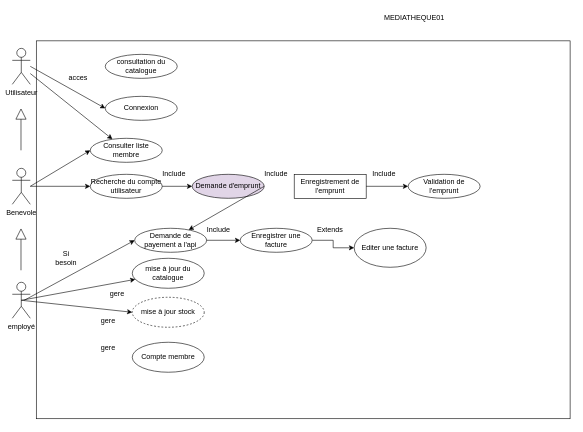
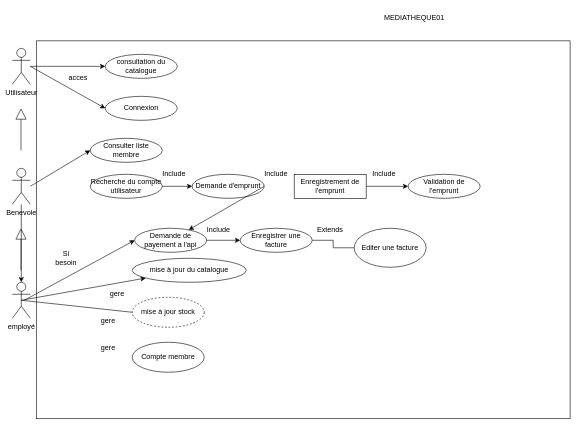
  <mxCell id="0" />
  <mxCell id="1" parent="0" />
  <mxCell id="2" value="" style="html=1;" parent="1" vertex="1"><mxGeometry x="60" y="67.5" width="890" height="630" as="geometry" /></mxCell>
  <mxCell id="3" value="MEDIATHEQUE01&lt;br&gt;" style="text;html=1;align=center;verticalAlign=middle;resizable=0;points=[];autosize=1;" parent="1" vertex="1"><mxGeometry x="630" y="20" width="120" height="20" as="geometry" /></mxCell>
  <mxCell id="4" value="Benevole" style="shape=umlActor;verticalLabelPosition=bottom;verticalAlign=top;html=1;outlineConnect=0;" parent="1" vertex="1"><mxGeometry x="20" y="280" width="30" height="60" as="geometry" /></mxCell>
  <mxCell id="5" value="employé" style="shape=umlActor;verticalLabelPosition=bottom;verticalAlign=top;html=1;outlineConnect=0;" parent="1" vertex="1"><mxGeometry x="20" y="470" width="30" height="60" as="geometry" /></mxCell>
  <mxCell id="6" value="Utilisateur" style="shape=umlActor;verticalLabelPosition=bottom;verticalAlign=top;html=1;outlineConnect=0;" parent="1" vertex="1"><mxGeometry x="20" y="80" width="30" height="60" as="geometry" /></mxCell>
  <mxCell id="7" value="consultation du catalogue" style="ellipse;whiteSpace=wrap;html=1;" parent="1" vertex="1"><mxGeometry x="175" y="90" width="120" height="40" as="geometry" /></mxCell>
- <mxCell id="8" value="" style="endArrow=classic;html=1;" parent="1" source="6" target="43" edge="1"><mxGeometry width="50" height="50" relative="1" as="geometry"><mxPoint x="330" y="410" as="sourcePoint" /><mxPoint x="380" y="360" as="targetPoint" /></mxGeometry></mxCell>
+ <mxCell id="8" value="" style="endArrow=classic;html=1;entryX=0;entryY=0.5;entryDx=0;entryDy=0;" parent="1" source="6" target="7" edge="1"><mxGeometry width="50" height="50" relative="1" as="geometry"><mxPoint x="330" y="410" as="sourcePoint" /><mxPoint x="380" y="360" as="targetPoint" /></mxGeometry></mxCell>
  <mxCell id="9" value="" style="endArrow=classic;html=1;exitX=0.5;exitY=0.5;exitDx=0;exitDy=0;exitPerimeter=0;" parent="1" source="5" target="10" edge="1"><mxGeometry width="50" height="50" relative="1" as="geometry"><mxPoint x="200" y="600" as="sourcePoint" /><mxPoint x="250" y="550" as="targetPoint" /></mxGeometry></mxCell>
- <mxCell id="10" value="mise à jour du catalogue " style="ellipse;whiteSpace=wrap;html=1;" parent="1" vertex="1"><mxGeometry x="220" y="430" width="120" height="50" as="geometry" /></mxCell>
+ <mxCell id="10" value="mise à jour du catalogue " style="ellipse;whiteSpace=wrap;html=1;" parent="1" vertex="1"><mxGeometry x="220" y="430" width="190" height="40" as="geometry" /></mxCell>
  <mxCell id="11" value="" style="endArrow=block;endSize=16;endFill=0;html=1;" parent="1" edge="1"><mxGeometry width="160" relative="1" as="geometry"><mxPoint x="34.5" y="450" as="sourcePoint" /><mxPoint x="34.5" y="380" as="targetPoint" /></mxGeometry></mxCell>
  <mxCell id="12" style="edgeStyle=orthogonalEdgeStyle;rounded=0;orthogonalLoop=1;jettySize=auto;html=1;exitX=0.5;exitY=1;exitDx=0;exitDy=0;" parent="1" edge="1"><mxGeometry relative="1" as="geometry"><mxPoint x="220" y="225" as="sourcePoint" /><mxPoint x="220" y="225" as="targetPoint" /></mxGeometry></mxCell>
  <mxCell id="13" value="" style="endArrow=block;endSize=16;endFill=0;html=1;" parent="1" edge="1"><mxGeometry width="160" relative="1" as="geometry"><mxPoint x="34.5" y="250" as="sourcePoint" /><mxPoint x="34.5" y="180" as="targetPoint" /></mxGeometry></mxCell>
  <mxCell id="14" value="Enregistrement de l'emprunt" style="whiteSpace=wrap;html=1;rounded=0;" parent="1" vertex="1"><mxGeometry x="490" y="290" width="120" height="40" as="geometry" /></mxCell>
  <mxCell id="15" value="mise à jour stock" style="ellipse;whiteSpace=wrap;html=1;dashed=1;" parent="1" vertex="1"><mxGeometry x="220" y="495" width="120" height="50" as="geometry" /></mxCell>
- <mxCell id="16" value="" style="endArrow=classic;html=1;entryX=0;entryY=0.5;entryDx=0;entryDy=0;exitX=0.5;exitY=0.5;exitDx=0;exitDy=0;exitPerimeter=0;" parent="1" target="15" edge="1" source="5"><mxGeometry width="50" height="50" relative="1" as="geometry"><mxPoint x="60" y="500" as="sourcePoint" /><mxPoint x="650" y="280" as="targetPoint" /></mxGeometry></mxCell>
+ <mxCell id="16" value="" style="endArrow=none;html=1;entryX=0;entryY=0.5;entryDx=0;entryDy=0;exitX=0.5;exitY=0.5;exitDx=0;exitDy=0;exitPerimeter=0;" parent="1" target="15" edge="1" source="5"><mxGeometry width="50" height="50" relative="1" as="geometry"><mxPoint x="60" y="500" as="sourcePoint" /><mxPoint x="650" y="280" as="targetPoint" /></mxGeometry></mxCell>
  <mxCell id="17" value="gere" style="text;html=1;strokeColor=none;fillColor=none;align=center;verticalAlign=middle;whiteSpace=wrap;rounded=0;" parent="1" vertex="1"><mxGeometry x="160" y="525" width="40" height="20" as="geometry" /></mxCell>
  <mxCell id="18" value="acces" style="text;html=1;strokeColor=none;fillColor=none;align=center;verticalAlign=middle;whiteSpace=wrap;rounded=0;" parent="1" vertex="1"><mxGeometry x="110" y="120" width="40" height="20" as="geometry" /></mxCell>
  <mxCell id="19" value="Compte membre" style="ellipse;whiteSpace=wrap;html=1;" parent="1" vertex="1"><mxGeometry x="220" y="570" width="120" height="50" as="geometry" /></mxCell>
  <mxCell id="20" value="gere" style="text;html=1;strokeColor=none;fillColor=none;align=center;verticalAlign=middle;whiteSpace=wrap;rounded=0;" parent="1" vertex="1"><mxGeometry x="160" y="570" width="40" height="20" as="geometry" /></mxCell>
  <mxCell id="21" value="Connexion" style="ellipse;whiteSpace=wrap;html=1;" parent="1" vertex="1"><mxGeometry x="175" y="160" width="120" height="40" as="geometry" /></mxCell>
  <mxCell id="22" value="" style="endArrow=classic;html=1;entryX=0;entryY=0.5;entryDx=0;entryDy=0;" parent="1" target="21" edge="1"><mxGeometry width="50" height="50" relative="1" as="geometry"><mxPoint x="50" y="110" as="sourcePoint" /><mxPoint x="700" y="320" as="targetPoint" /></mxGeometry></mxCell>
- <mxCell id="23" value="Demande d'emprunt" style="ellipse;whiteSpace=wrap;html=1;fillColor=#e1d5e7;" vertex="1" parent="1"><mxGeometry x="320" y="290" width="120" height="40" as="geometry" /></mxCell>
+ <mxCell id="23" value="Demande d'emprunt" style="ellipse;whiteSpace=wrap;html=1;" vertex="1" parent="1"><mxGeometry x="320" y="290" width="120" height="40" as="geometry" /></mxCell>
  <mxCell id="24" value="Recherche du compte utilisateur" style="ellipse;whiteSpace=wrap;html=1;" vertex="1" parent="1"><mxGeometry x="150" y="290" width="120" height="40" as="geometry" /></mxCell>
- <mxCell id="25" value="" style="endArrow=classic;html=1;entryX=0;entryY=0.5;entryDx=0;entryDy=0;" edge="1" parent="1" source="4" target="24"><mxGeometry width="50" height="50" relative="1" as="geometry"><mxPoint x="390" y="370" as="sourcePoint" /><mxPoint x="440" y="320" as="targetPoint" /></mxGeometry></mxCell>
+ <mxCell id="25" value="" style="endArrow=classic;html=1;" edge="1" parent="1" source="4" target="5"><mxGeometry width="50" height="50" relative="1" as="geometry"><mxPoint x="390" y="370" as="sourcePoint" /><mxPoint x="440" y="320" as="targetPoint" /></mxGeometry></mxCell>
  <mxCell id="26" value="" style="endArrow=classic;html=1;exitX=1;exitY=0.5;exitDx=0;exitDy=0;entryX=0;entryY=0.5;entryDx=0;entryDy=0;" edge="1" parent="1" source="24" target="23"><mxGeometry width="50" height="50" relative="1" as="geometry"><mxPoint x="390" y="370" as="sourcePoint" /><mxPoint x="440" y="320" as="targetPoint" /></mxGeometry></mxCell>
  <mxCell id="27" value="" style="endArrow=classic;html=1;exitX=1;exitY=0.5;exitDx=0;exitDy=0;" edge="1" parent="1" source="23" target="30"><mxGeometry width="50" height="50" relative="1" as="geometry"><mxPoint x="390" y="370" as="sourcePoint" /><mxPoint x="440" y="320" as="targetPoint" /></mxGeometry></mxCell>
  <mxCell id="28" value="Validation de l'emprunt" style="ellipse;whiteSpace=wrap;html=1;" vertex="1" parent="1"><mxGeometry x="680" y="290" width="120" height="40" as="geometry" /></mxCell>
  <mxCell id="29" value="" style="endArrow=classic;html=1;exitX=1;exitY=0.5;exitDx=0;exitDy=0;entryX=0;entryY=0.5;entryDx=0;entryDy=0;" edge="1" parent="1" source="14" target="28"><mxGeometry width="50" height="50" relative="1" as="geometry"><mxPoint x="390" y="370" as="sourcePoint" /><mxPoint x="440" y="320" as="targetPoint" /></mxGeometry></mxCell>
  <mxCell id="30" value="Demande de payement a l'api" style="ellipse;whiteSpace=wrap;html=1;" vertex="1" parent="1"><mxGeometry x="224" y="380" width="120" height="40" as="geometry" /></mxCell>
- <mxCell id="31" value="" style="edgeStyle=orthogonalEdgeStyle;rounded=0;orthogonalLoop=1;jettySize=auto;html=1;" edge="1" parent="1" source="32" target="38"><mxGeometry relative="1" as="geometry" /></mxCell>
+ <mxCell id="31" value="" style="edgeStyle=orthogonalEdgeStyle;rounded=0;orthogonalLoop=1;jettySize=auto;html=1;endArrow=none;" edge="1" parent="1" source="32" target="38"><mxGeometry relative="1" as="geometry" /></mxCell>
  <mxCell id="32" value="Enregistrer une facture" style="ellipse;whiteSpace=wrap;html=1;" vertex="1" parent="1"><mxGeometry x="400" y="380" width="120" height="40" as="geometry" /></mxCell>
  <mxCell id="33" value="" style="endArrow=classic;html=1;entryX=0;entryY=0.5;entryDx=0;entryDy=0;" edge="1" parent="1" target="30"><mxGeometry width="50" height="50" relative="1" as="geometry"><mxPoint x="40" y="500" as="sourcePoint" /><mxPoint x="440" y="320" as="targetPoint" /></mxGeometry></mxCell>
  <mxCell id="34" value="" style="endArrow=classic;html=1;exitX=1;exitY=0.5;exitDx=0;exitDy=0;entryX=0;entryY=0.5;entryDx=0;entryDy=0;" edge="1" parent="1" source="30" target="32"><mxGeometry width="50" height="50" relative="1" as="geometry"><mxPoint x="390" y="370" as="sourcePoint" /><mxPoint x="440" y="320" as="targetPoint" /></mxGeometry></mxCell>
  <mxCell id="35" value="Include" style="text;html=1;strokeColor=none;fillColor=none;align=center;verticalAlign=middle;whiteSpace=wrap;rounded=0;" vertex="1" parent="1"><mxGeometry x="270" y="280" width="40" height="20" as="geometry" /></mxCell>
  <mxCell id="36" value="Include" style="text;html=1;strokeColor=none;fillColor=none;align=center;verticalAlign=middle;whiteSpace=wrap;rounded=0;" vertex="1" parent="1"><mxGeometry x="620" y="280" width="40" height="20" as="geometry" /></mxCell>
  <mxCell id="37" value="Include" style="text;html=1;strokeColor=none;fillColor=none;align=center;verticalAlign=middle;whiteSpace=wrap;rounded=0;" vertex="1" parent="1"><mxGeometry x="440" y="280" width="40" height="20" as="geometry" /></mxCell>
  <mxCell id="38" value="Editer une facture" style="ellipse;whiteSpace=wrap;html=1;" vertex="1" parent="1"><mxGeometry x="590" y="380" width="120" height="65" as="geometry" /></mxCell>
  <mxCell id="39" value="Include" style="text;html=1;strokeColor=none;fillColor=none;align=center;verticalAlign=middle;whiteSpace=wrap;rounded=0;" vertex="1" parent="1"><mxGeometry x="344" y="372.5" width="40" height="20" as="geometry" /></mxCell>
  <mxCell id="40" value="Extends" style="text;html=1;strokeColor=none;fillColor=none;align=center;verticalAlign=middle;whiteSpace=wrap;rounded=0;" vertex="1" parent="1"><mxGeometry x="530" y="372.5" width="40" height="20" as="geometry" /></mxCell>
  <mxCell id="41" value="gere" style="text;html=1;strokeColor=none;fillColor=none;align=center;verticalAlign=middle;whiteSpace=wrap;rounded=0;" vertex="1" parent="1"><mxGeometry x="175" y="480" width="40" height="20" as="geometry" /></mxCell>
  <mxCell id="42" value="Si besoin" style="text;html=1;strokeColor=none;fillColor=none;align=center;verticalAlign=middle;whiteSpace=wrap;rounded=0;" vertex="1" parent="1"><mxGeometry x="90" y="420" width="40" height="20" as="geometry" /></mxCell>
  <mxCell id="43" value="Consulter liste membre" style="ellipse;whiteSpace=wrap;html=1;" vertex="1" parent="1"><mxGeometry x="150" y="230" width="120" height="40" as="geometry" /></mxCell>
  <mxCell id="44" value="" style="endArrow=classic;html=1;entryX=0;entryY=0.5;entryDx=0;entryDy=0;" edge="1" parent="1" target="43"><mxGeometry width="50" height="50" relative="1" as="geometry"><mxPoint x="50" y="310" as="sourcePoint" /><mxPoint x="440" y="310" as="targetPoint" /></mxGeometry></mxCell>
